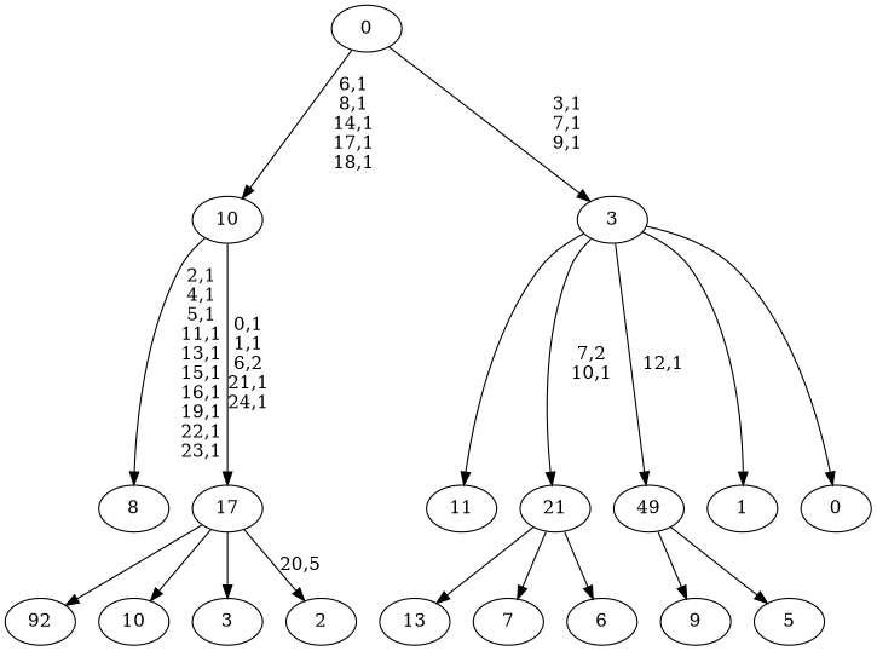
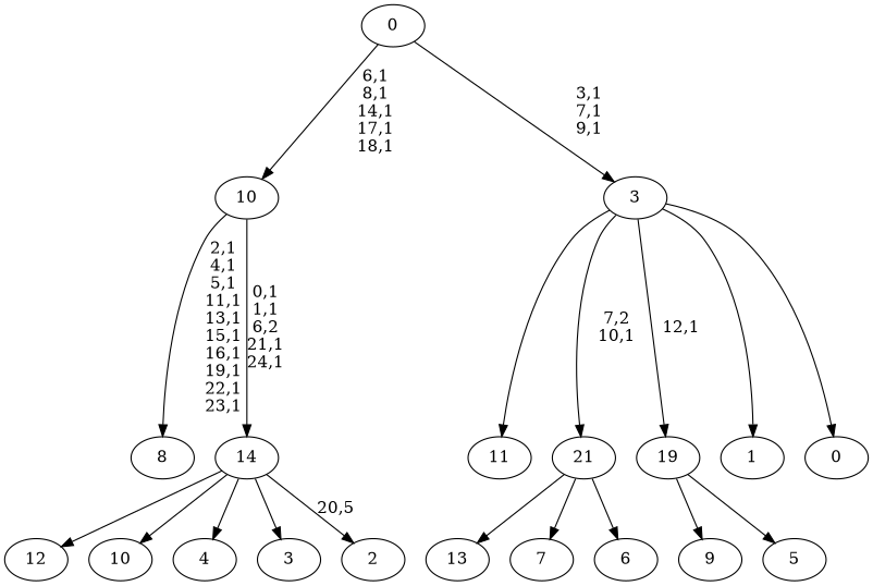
  digraph {
    n1 [label=13]
-   n2 [label=92]
+   n2 [label=12]
    n3 [label=11]
    n4 [label=10]
    n5 [label=9]
    n6 [label=8]
    n7 [label=7]
    n8 [label=6]
    21
    n10 [label=5]
-   19 [label=49]
+   19
+   n12 [label=4]
    n13 [label=3]
    n14 [label=2]
-   14 [label=17]
+   14
    10
    n17 [label=1]
    n18 [label=0]
    3
    0
    21 -> n1
    21 -> n7
    21 -> n8
    19 -> n5
    19 -> n10
    14 -> n2
    14 -> n4
+   14 -> n12
    14 -> n13
    14 -> n14 [label="20,5"]
    10 -> n6 [label="2,1\n4,1\n5,1\n11,1\n13,1\n15,1\n16,1\n19,1\n22,1\n23,1"]
    10 -> 14 [label="0,1\n1,1\n6,2\n21,1\n24,1"]
    3 -> n3
    3 -> 21 [label="7,2\n10,1"]
    3 -> 19 [label="12,1"]
    3 -> n17
    3 -> n18
    0 -> 10 [label="6,1\n8,1\n14,1\n17,1\n18,1"]
    0 -> 3 [label="3,1\n7,1\n9,1"]
  }
